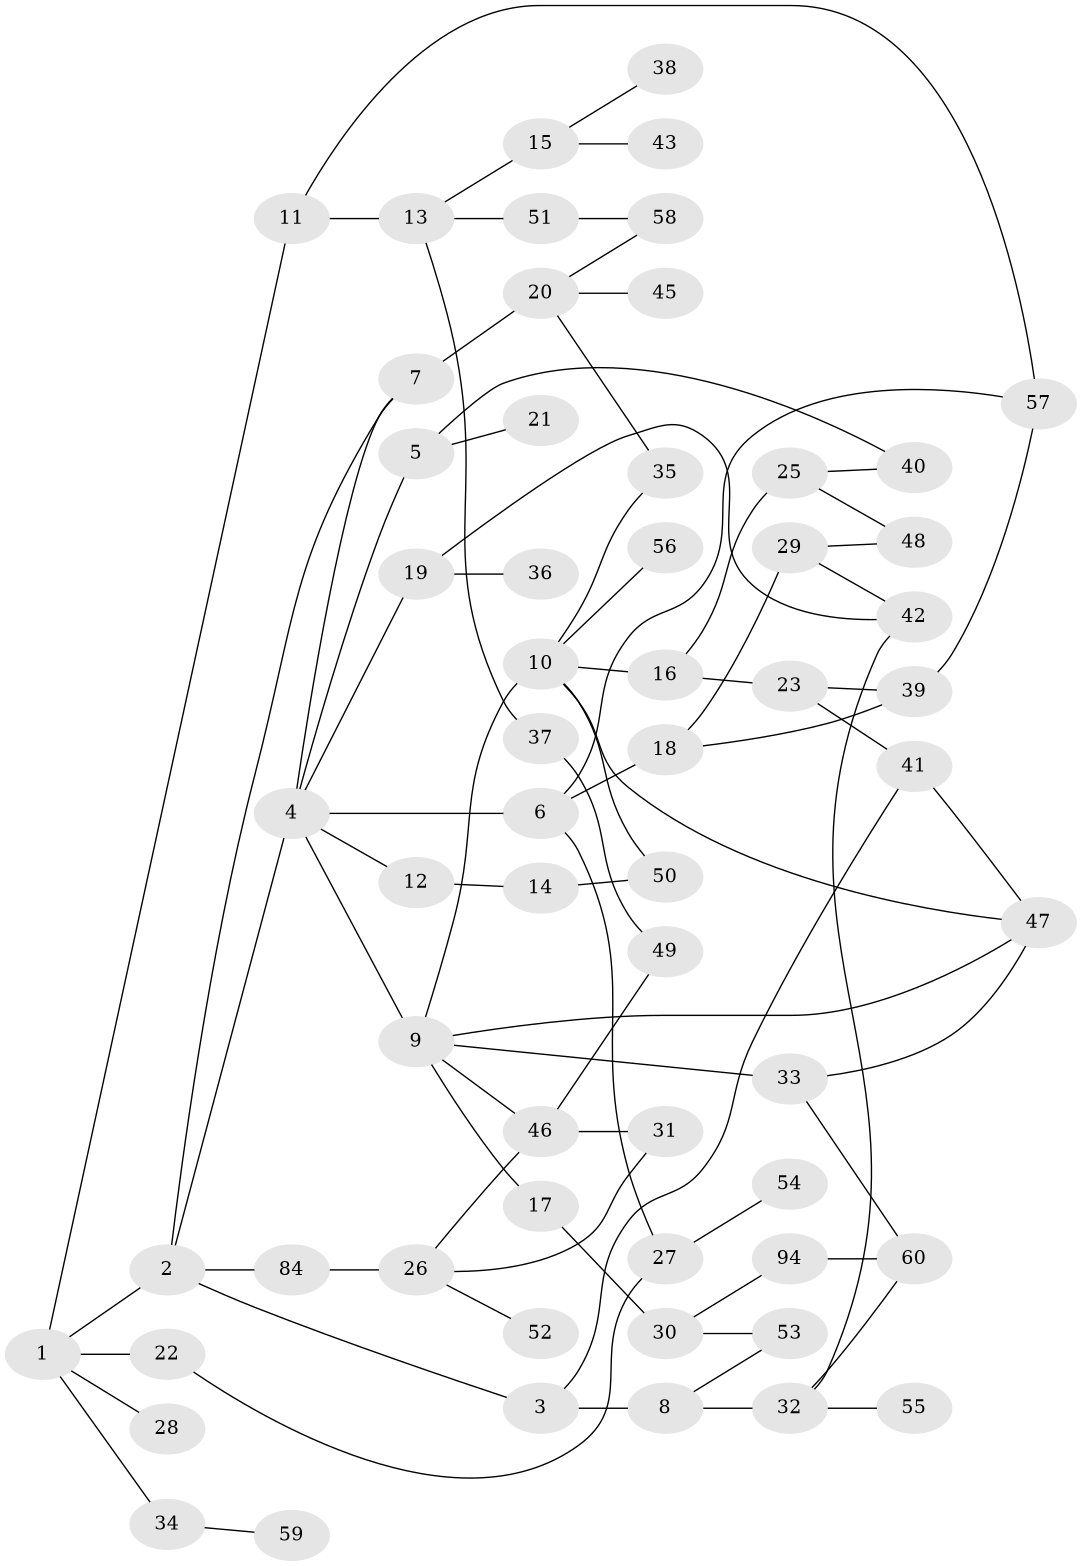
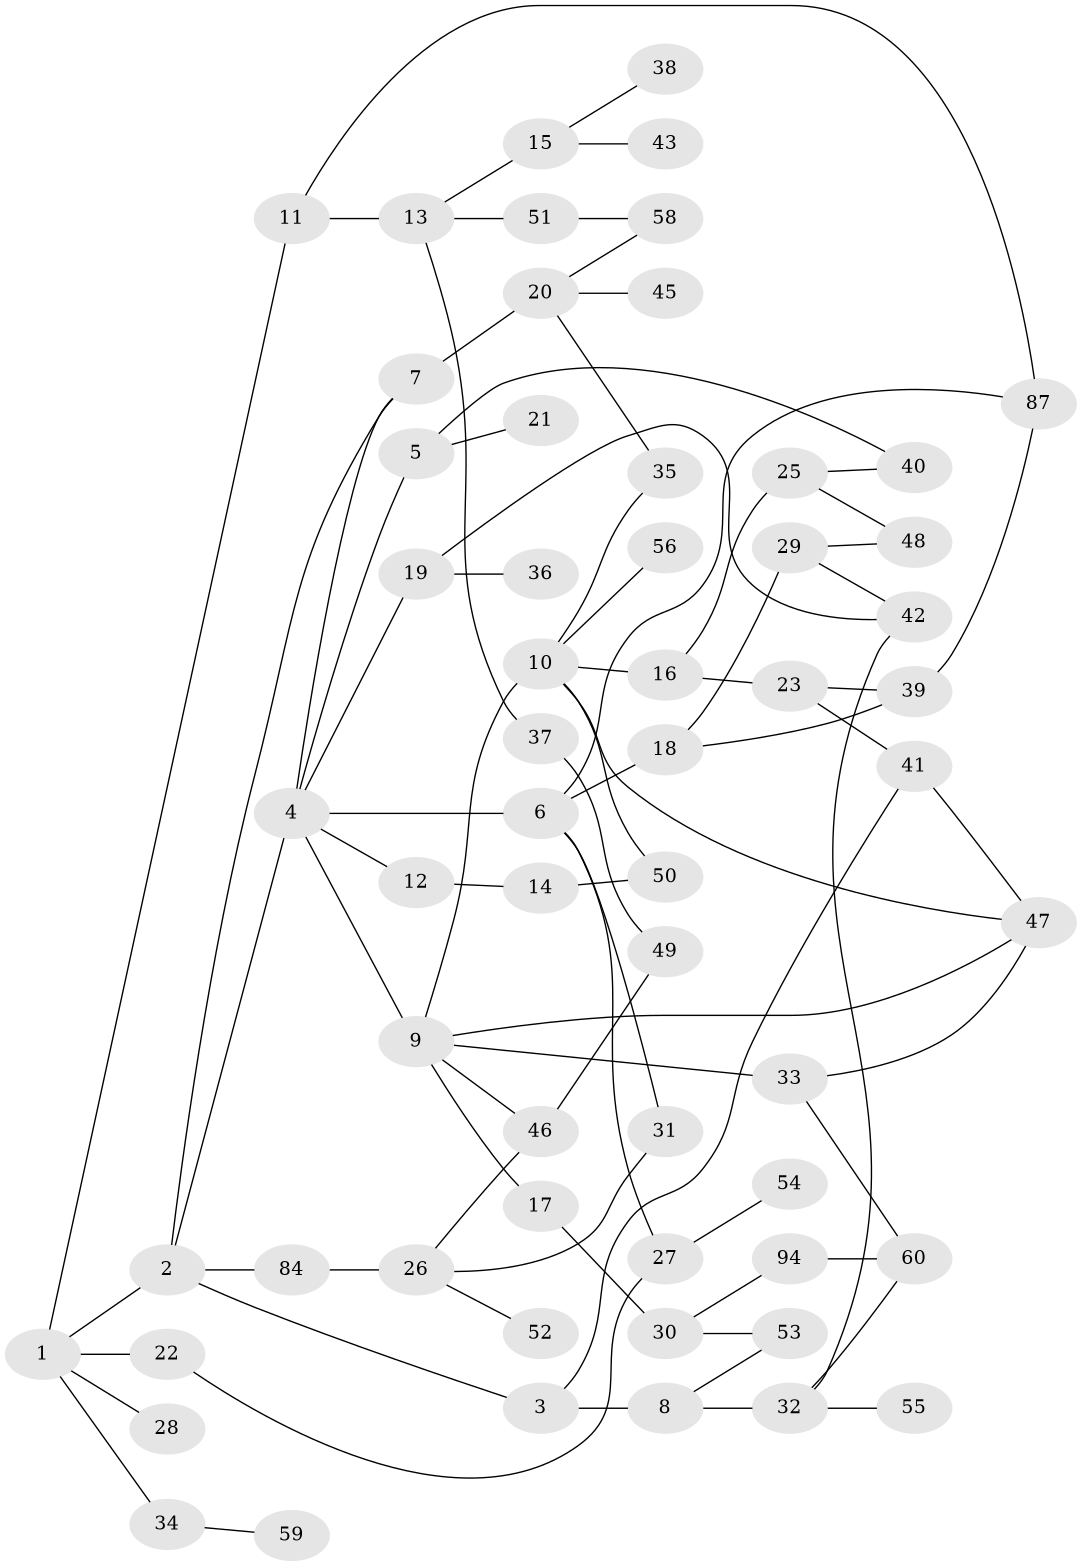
  graph {
    rankdir=LR
    node [color=gray90 style=filled]
    1
    2
    11
    22
    28
    34
    3
    4
    7
    n10 [label=84]
-   57
+   57 [label=87]
    13
    27
    59
    8
    41
    5
    6
    9
    12
    19
    20
    26
    32
    53
    47
    21
    40
    18
    31
    10
    17
    33
    46
    14
    36
    42
    29
    39
    54
    35
    45
    58
    48
    55
    60
    16
    50
    56
    30
    49
    23
    25
    15
    37
    51
    38
    43
    n59 [label=94]
    52
    1 -- 2
    1 -- 11
    1 -- 22
    1 -- 28
    1 -- 34
    2 -- 3
    2 -- 4
    2 -- 7
    2 -- n10
    11 -- 57
    11 -- 13
    22 -- 27
    34 -- 59
    3 -- 8
    3 -- 41
    4 -- 7
    4 -- 5
    4 -- 6
    4 -- 9
    4 -- 12
    4 -- 19
    7 -- 20
    n10 -- 26
    13 -- 15
    13 -- 37
    13 -- 51
    27 -- 54
    8 -- 32
    8 -- 53
    41 -- 47
    5 -- 21
    5 -- 40
    6 -- 57
    6 -- 27
    6 -- 18
-   46 -- 31
+   6 -- 31
    9 -- 47
    9 -- 10
    9 -- 17
    9 -- 33
    9 -- 46
    12 -- 14
    19 -- 36
    19 -- 42
    20 -- 35
    20 -- 45
    20 -- 58
    26 -- 31
    26 -- 46
    26 -- 52
    32 -- 42
    32 -- 55
    32 -- 60
    18 -- 29
    18 -- 39
    10 -- 47
    10 -- 35
    10 -- 16
    10 -- 50
    10 -- 56
    17 -- 30
    33 -- 47
    33 -- 60
    46 -- 49
    14 -- 50
    29 -- 42
    29 -- 48
    39 -- 57
    16 -- 23
    16 -- 25
    30 -- 53
    30 -- n59
    23 -- 41
    23 -- 39
    25 -- 40
    25 -- 48
    15 -- 38
    15 -- 43
    37 -- 49
    51 -- 58
    n59 -- 60
  }
